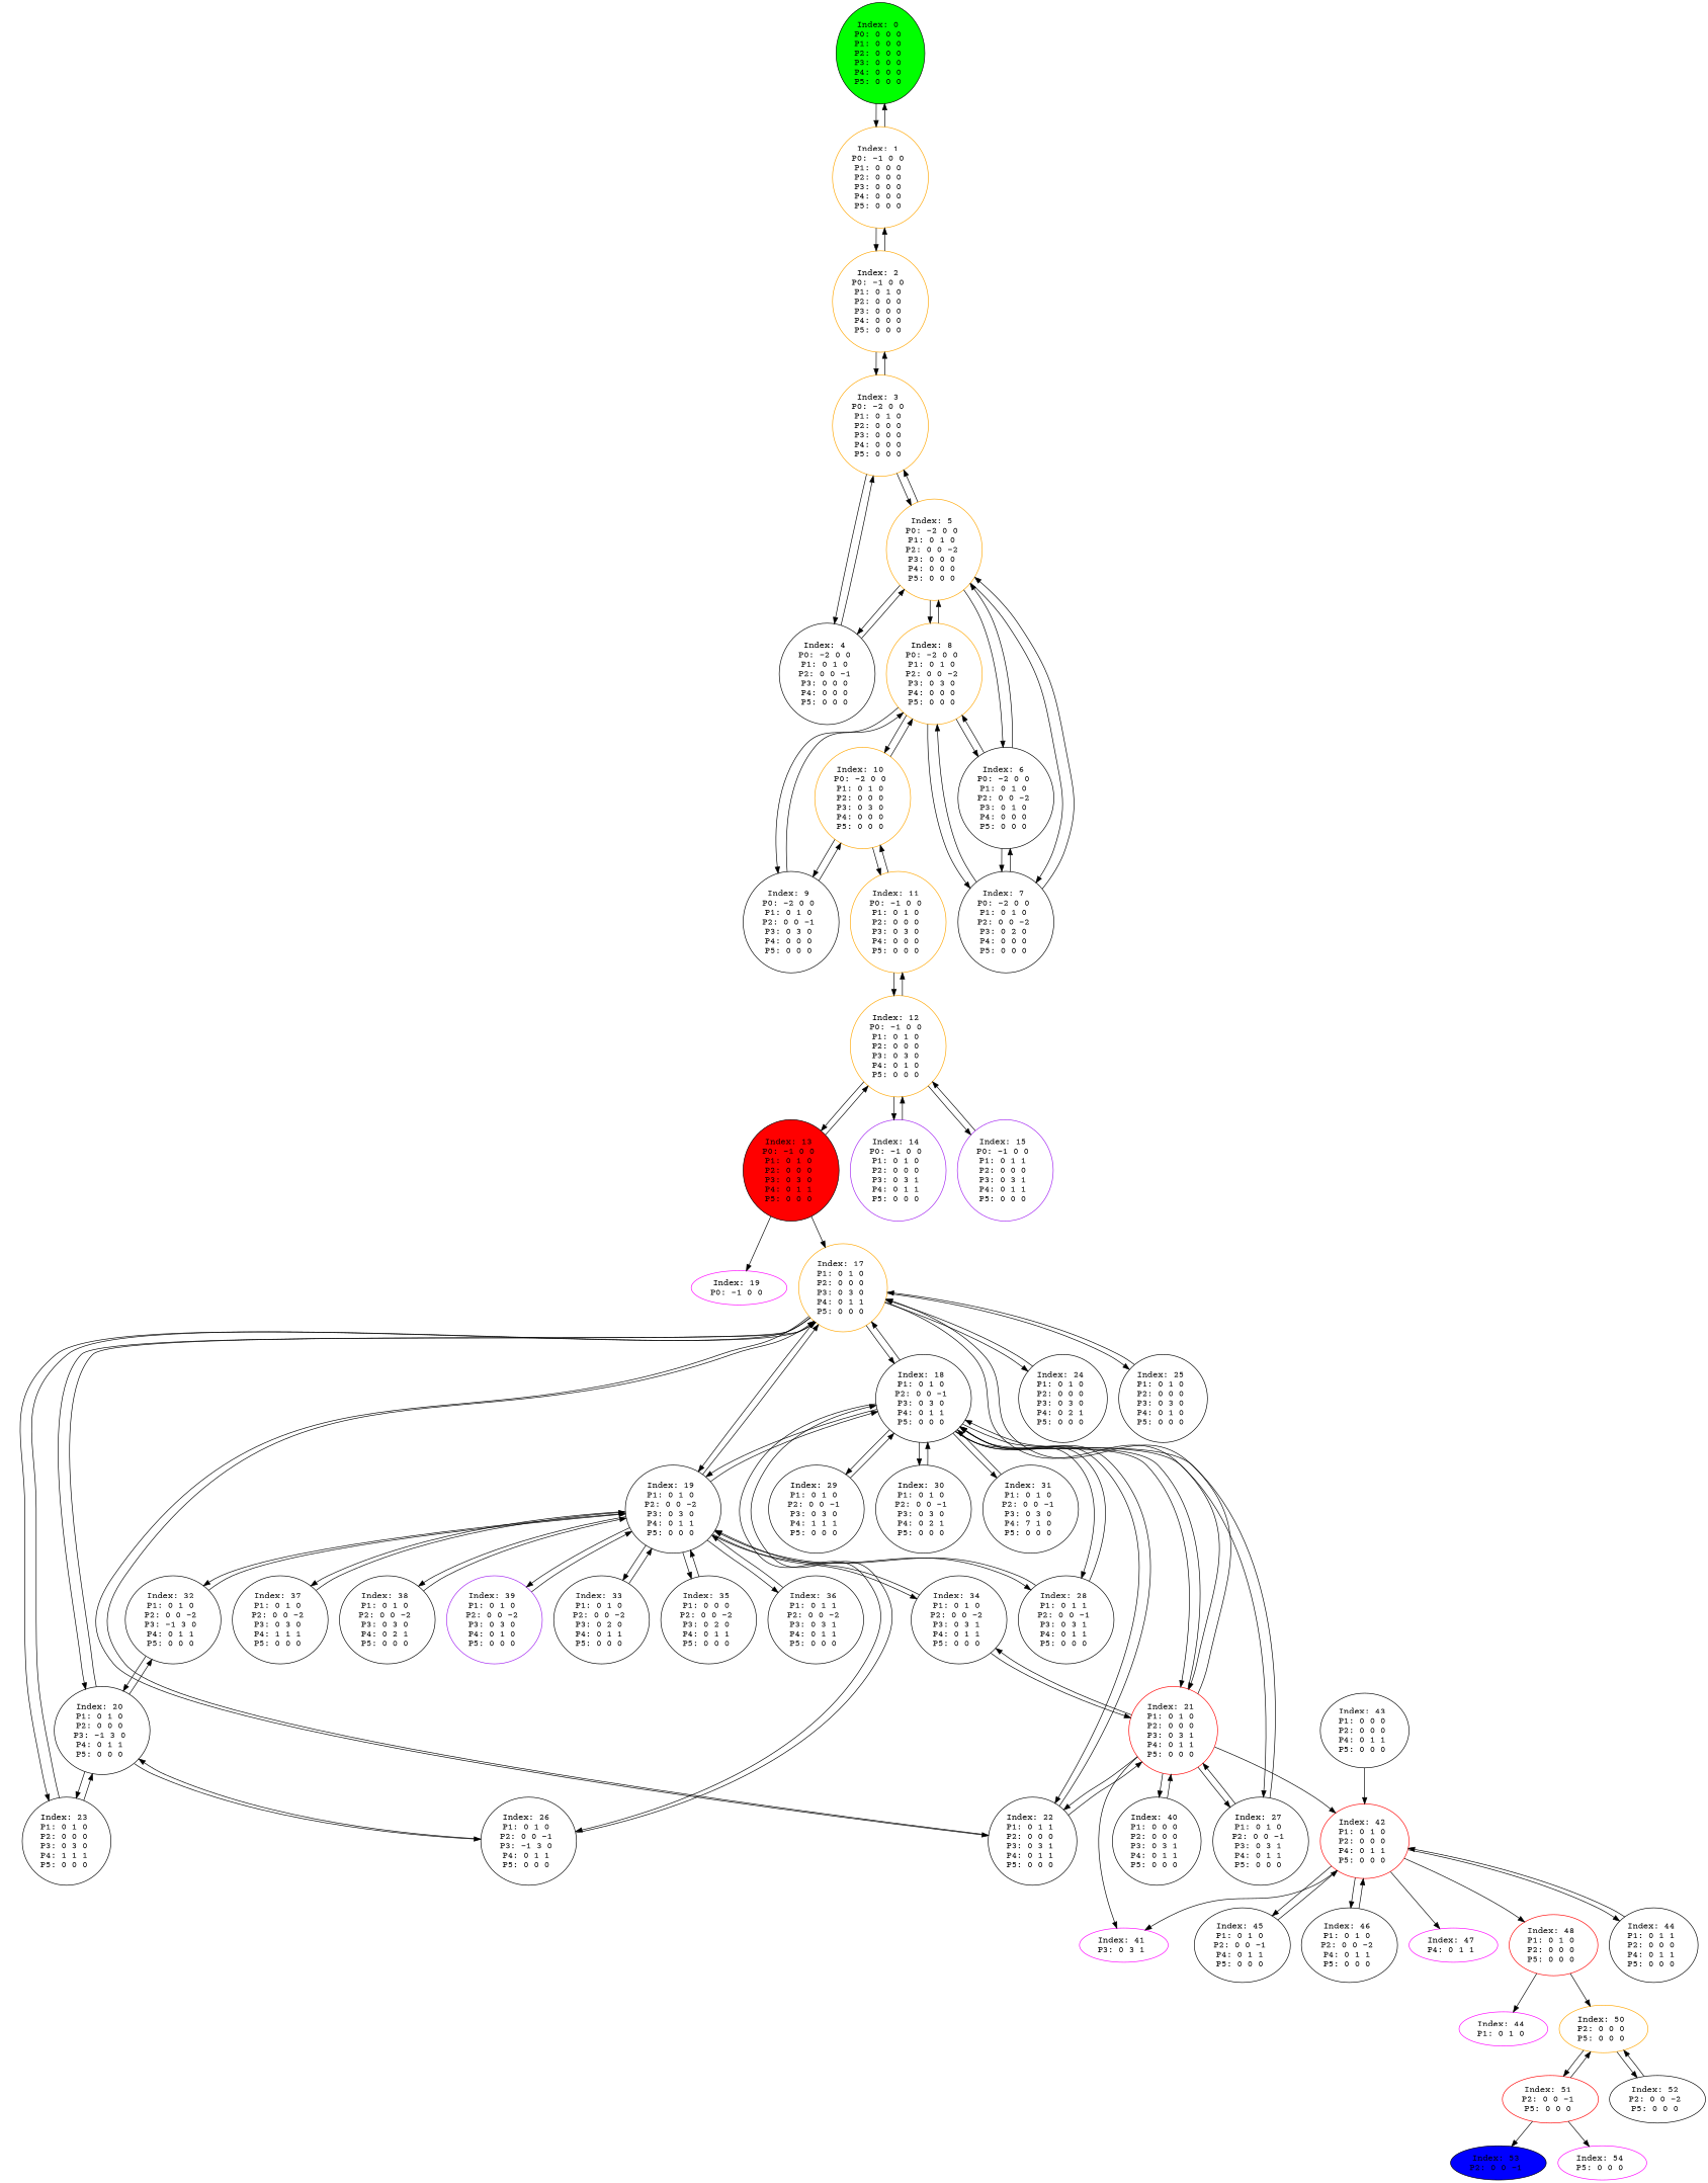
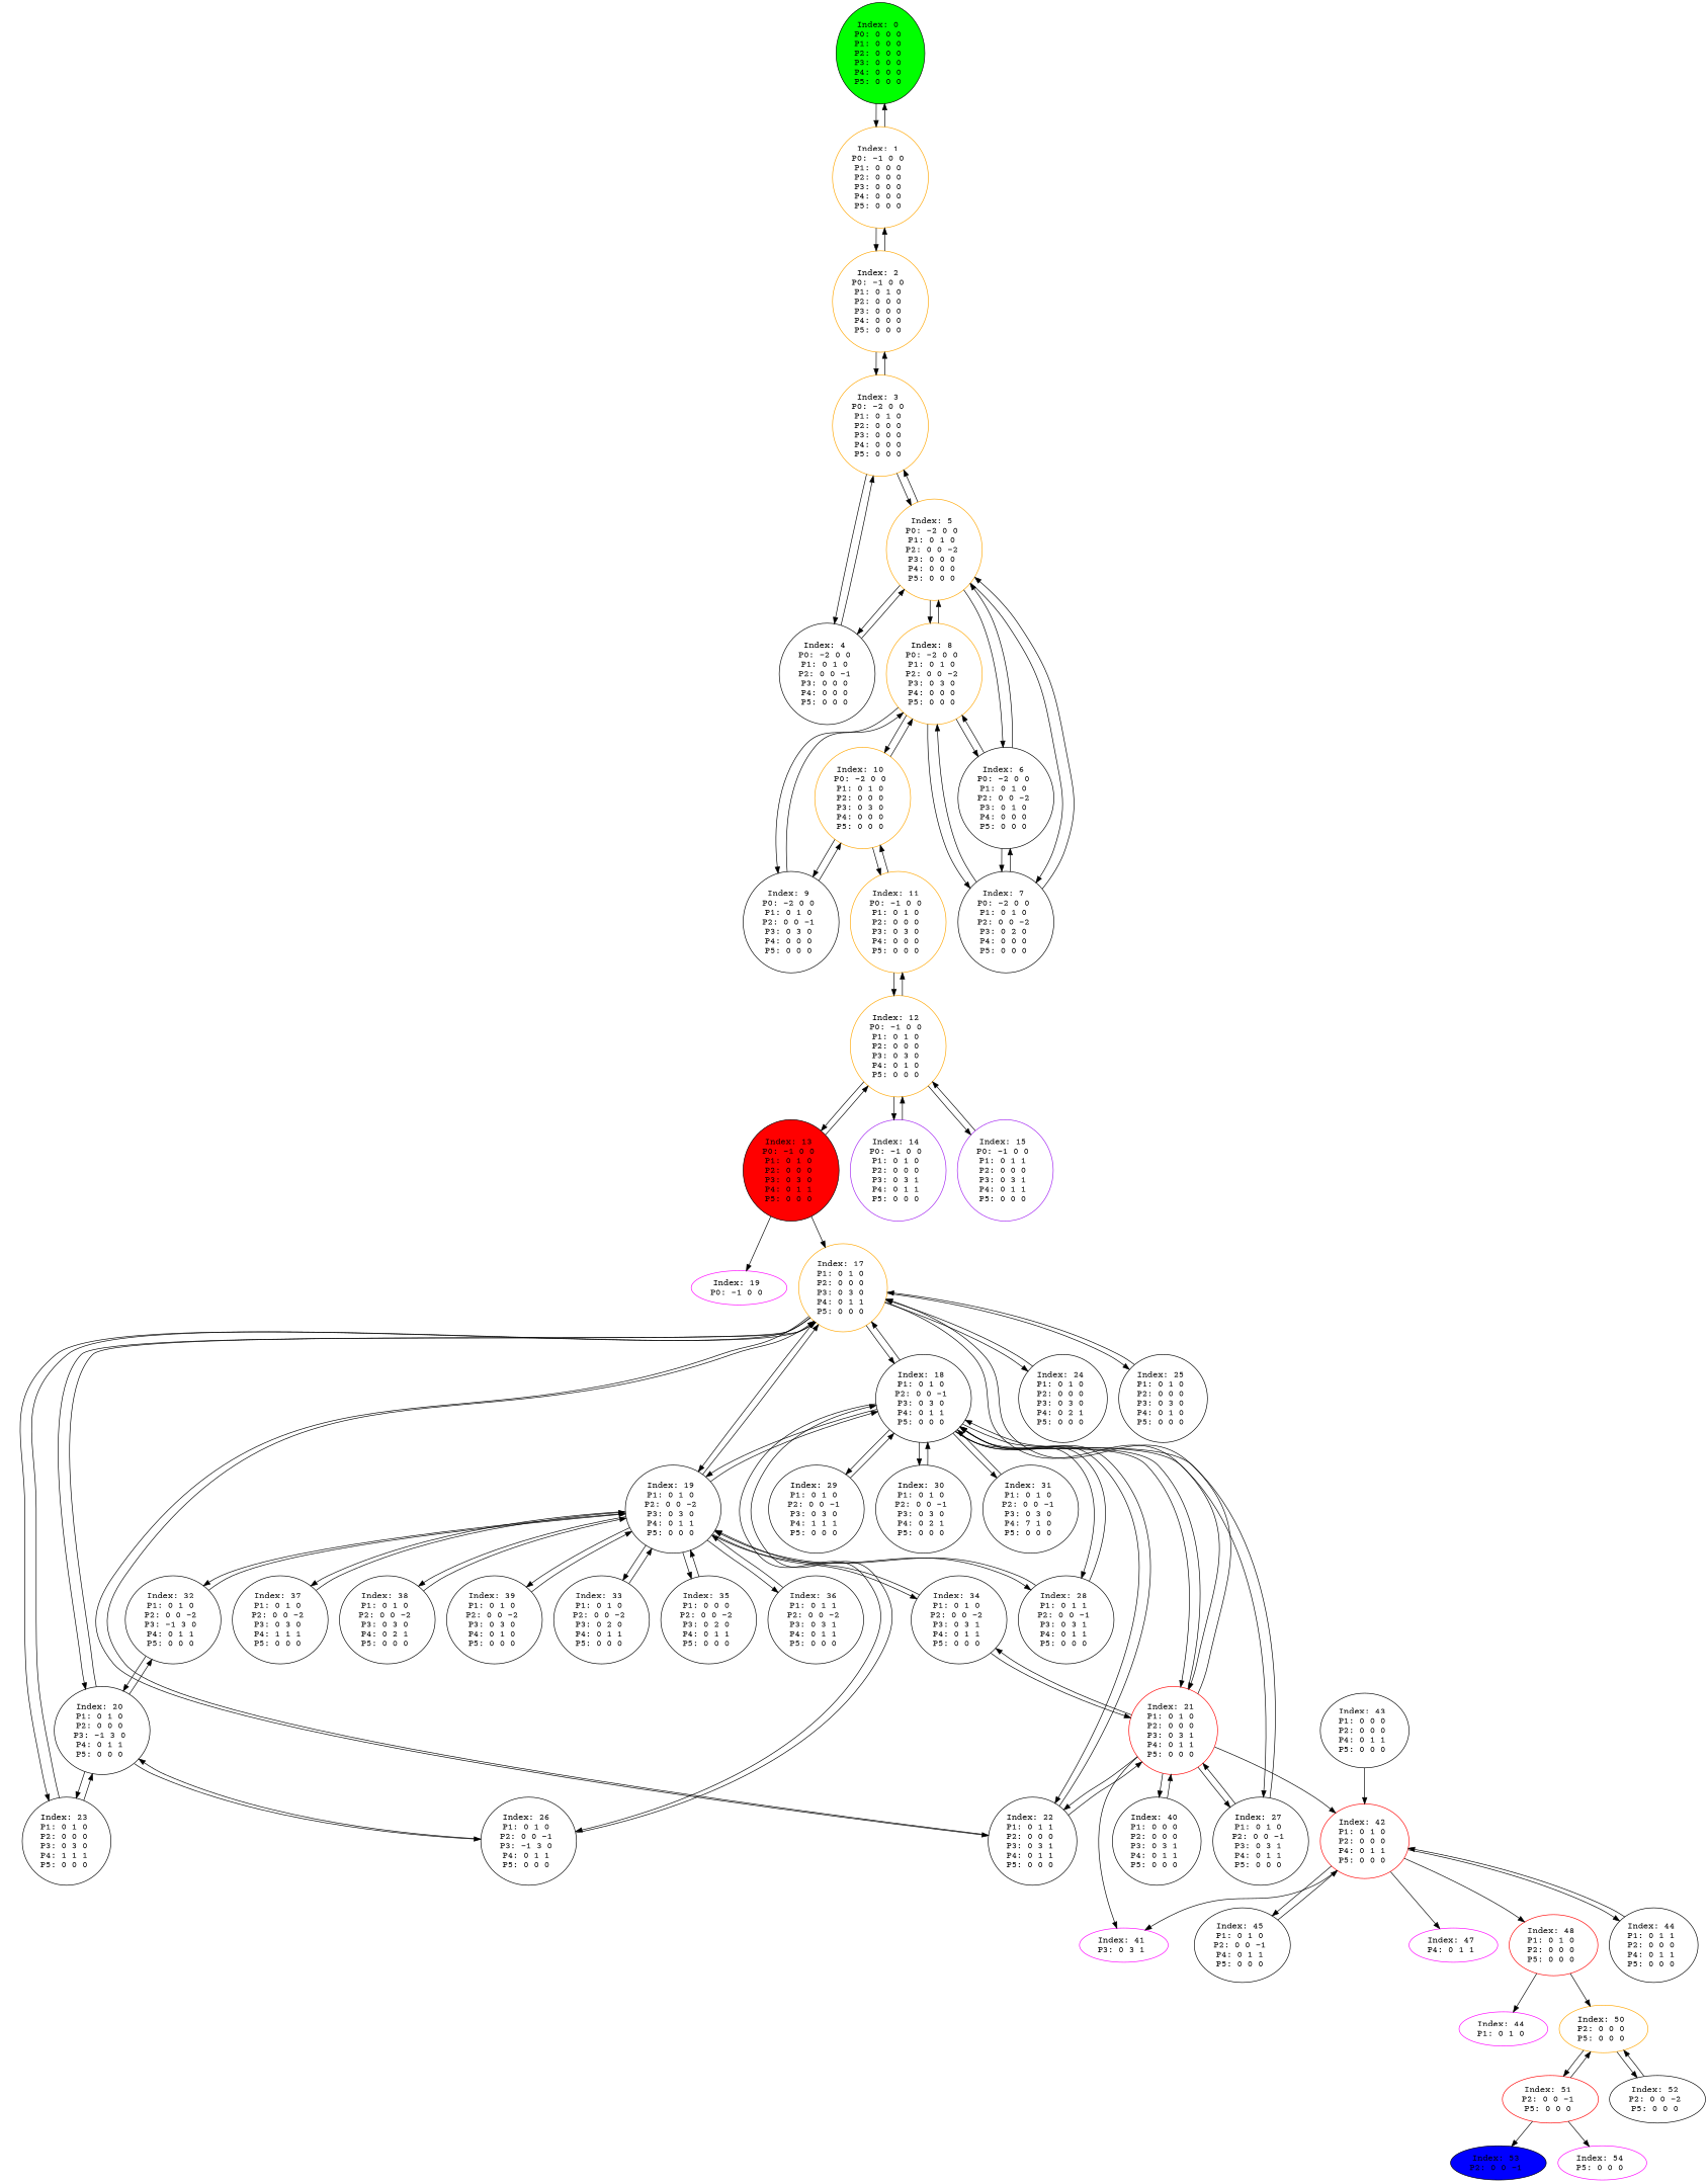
  digraph {
    color=black
    fontname="Courier Prime"
    node [fontname="Courier Prime"]
    edge [fontname="Courier Prime"]
    n1 [fillcolor=green label="Index: 0 \nP0: 0 0 0 \nP1: 0 0 0 \nP2: 0 0 0 \nP3: 0 0 0 \nP4: 0 0 0 \nP5: 0 0 0 \n" style=filled]
    n2 [color=orange label="Index: 1 \nP0: -1 0 0 \nP1: 0 0 0 \nP2: 0 0 0 \nP3: 0 0 0 \nP4: 0 0 0 \nP5: 0 0 0 \n"]
    n3 [color=orange label="Index: 2 \nP0: -1 0 0 \nP1: 0 1 0 \nP2: 0 0 0 \nP3: 0 0 0 \nP4: 0 0 0 \nP5: 0 0 0 \n"]
    n4 [color=orange label="Index: 3 \nP0: -2 0 0 \nP1: 0 1 0 \nP2: 0 0 0 \nP3: 0 0 0 \nP4: 0 0 0 \nP5: 0 0 0 \n"]
    n5 [label="Index: 4 \nP0: -2 0 0 \nP1: 0 1 0 \nP2: 0 0 -1 \nP3: 0 0 0 \nP4: 0 0 0 \nP5: 0 0 0 \n"]
    n6 [color=orange label="Index: 5 \nP0: -2 0 0 \nP1: 0 1 0 \nP2: 0 0 -2 \nP3: 0 0 0 \nP4: 0 0 0 \nP5: 0 0 0 \n"]
    n7 [label="Index: 6 \nP0: -2 0 0 \nP1: 0 1 0 \nP2: 0 0 -2 \nP3: 0 1 0 \nP4: 0 0 0 \nP5: 0 0 0 \n"]
    n8 [label="Index: 7 \nP0: -2 0 0 \nP1: 0 1 0 \nP2: 0 0 -2 \nP3: 0 2 0 \nP4: 0 0 0 \nP5: 0 0 0 \n"]
    n9 [color=orange label="Index: 8 \nP0: -2 0 0 \nP1: 0 1 0 \nP2: 0 0 -2 \nP3: 0 3 0 \nP4: 0 0 0 \nP5: 0 0 0 \n"]
    n10 [label="Index: 9 \nP0: -2 0 0 \nP1: 0 1 0 \nP2: 0 0 -1 \nP3: 0 3 0 \nP4: 0 0 0 \nP5: 0 0 0 \n"]
    n11 [color=orange label="Index: 10 \nP0: -2 0 0 \nP1: 0 1 0 \nP2: 0 0 0 \nP3: 0 3 0 \nP4: 0 0 0 \nP5: 0 0 0 \n"]
    n12 [color=orange label="Index: 11 \nP0: -1 0 0 \nP1: 0 1 0 \nP2: 0 0 0 \nP3: 0 3 0 \nP4: 0 0 0 \nP5: 0 0 0 \n"]
    n13 [color=orange label="Index: 12 \nP0: -1 0 0 \nP1: 0 1 0 \nP2: 0 0 0 \nP3: 0 3 0 \nP4: 0 1 0 \nP5: 0 0 0 \n"]
    n14 [fillcolor=red label="Index: 13 \nP0: -1 0 0 \nP1: 0 1 0 \nP2: 0 0 0 \nP3: 0 3 0 \nP4: 0 1 1 \nP5: 0 0 0 \n" style=filled]
    n15 [color=purple label="Index: 14 \nP0: -1 0 0 \nP1: 0 1 0 \nP2: 0 0 0 \nP3: 0 3 1 \nP4: 0 1 1 \nP5: 0 0 0 \n"]
    n16 [color=purple label="Index: 15 \nP0: -1 0 0 \nP1: 0 1 1 \nP2: 0 0 0 \nP3: 0 3 1 \nP4: 0 1 1 \nP5: 0 0 0 \n"]
    n17 [color=fuchsia label="Index: 19 \nP0: -1 0 0 \n"]
    n18 [color=orange label="Index: 17 \nP1: 0 1 0 \nP2: 0 0 0 \nP3: 0 3 0 \nP4: 0 1 1 \nP5: 0 0 0 \n"]
    n19 [label="Index: 18 \nP1: 0 1 0 \nP2: 0 0 -1 \nP3: 0 3 0 \nP4: 0 1 1 \nP5: 0 0 0 \n"]
    n20 [label="Index: 19 \nP1: 0 1 0 \nP2: 0 0 -2 \nP3: 0 3 0 \nP4: 0 1 1 \nP5: 0 0 0 \n"]
    n21 [label="Index: 20 \nP1: 0 1 0 \nP2: 0 0 0 \nP3: -1 3 0 \nP4: 0 1 1 \nP5: 0 0 0 \n"]
    n22 [color=red label="Index: 21 \nP1: 0 1 0 \nP2: 0 0 0 \nP3: 0 3 1 \nP4: 0 1 1 \nP5: 0 0 0 \n"]
    n23 [label="Index: 22 \nP1: 0 1 1 \nP2: 0 0 0 \nP3: 0 3 1 \nP4: 0 1 1 \nP5: 0 0 0 \n"]
    n24 [label="Index: 23 \nP1: 0 1 0 \nP2: 0 0 0 \nP3: 0 3 0 \nP4: 1 1 1 \nP5: 0 0 0 \n"]
    n25 [label="Index: 24 \nP1: 0 1 0 \nP2: 0 0 0 \nP3: 0 3 0 \nP4: 0 2 1 \nP5: 0 0 0 \n"]
    n26 [label="Index: 25 \nP1: 0 1 0 \nP2: 0 0 0 \nP3: 0 3 0 \nP4: 0 1 0 \nP5: 0 0 0 \n"]
    n27 [label="Index: 26 \nP1: 0 1 0 \nP2: 0 0 -1 \nP3: -1 3 0 \nP4: 0 1 1 \nP5: 0 0 0 \n"]
    n28 [label="Index: 27 \nP1: 0 1 0 \nP2: 0 0 -1 \nP3: 0 3 1 \nP4: 0 1 1 \nP5: 0 0 0 \n"]
    n29 [label="Index: 28 \nP1: 0 1 1 \nP2: 0 0 -1 \nP3: 0 3 1 \nP4: 0 1 1 \nP5: 0 0 0 \n"]
    n30 [label="Index: 29 \nP1: 0 1 0 \nP2: 0 0 -1 \nP3: 0 3 0 \nP4: 1 1 1 \nP5: 0 0 0 \n"]
    n31 [label="Index: 30 \nP1: 0 1 0 \nP2: 0 0 -1 \nP3: 0 3 0 \nP4: 0 2 1 \nP5: 0 0 0 \n"]
    n32 [label="Index: 31 \nP1: 0 1 0 \nP2: 0 0 -1 \nP3: 0 3 0 \nP4: 7 1 0 \nP5: 0 0 0 \n"]
    n33 [label="Index: 32 \nP1: 0 1 0 \nP2: 0 0 -2 \nP3: -1 3 0 \nP4: 0 1 1 \nP5: 0 0 0 \n"]
    n34 [label="Index: 33 \nP1: 0 1 0 \nP2: 0 0 -2 \nP3: 0 2 0 \nP4: 0 1 1 \nP5: 0 0 0 \n"]
    n35 [label="Index: 34 \nP1: 0 1 0 \nP2: 0 0 -2 \nP3: 0 3 1 \nP4: 0 1 1 \nP5: 0 0 0 \n"]
    n36 [label="Index: 35 \nP1: 0 0 0 \nP2: 0 0 -2 \nP3: 0 2 0 \nP4: 0 1 1 \nP5: 0 0 0 \n"]
    n37 [label="Index: 36 \nP1: 0 1 1 \nP2: 0 0 -2 \nP3: 0 3 1 \nP4: 0 1 1 \nP5: 0 0 0 \n"]
    n38 [label="Index: 37 \nP1: 0 1 0 \nP2: 0 0 -2 \nP3: 0 3 0 \nP4: 1 1 1 \nP5: 0 0 0 \n"]
    n39 [label="Index: 38 \nP1: 0 1 0 \nP2: 0 0 -2 \nP3: 0 3 0 \nP4: 0 2 1 \nP5: 0 0 0 \n"]
-   n40 [label="Index: 39 \nP1: 0 1 0 \nP2: 0 0 -2 \nP3: 0 3 0 \nP4: 0 1 0 \nP5: 0 0 0 \n" color=purple]
+   n40 [label="Index: 39 \nP1: 0 1 0 \nP2: 0 0 -2 \nP3: 0 3 0 \nP4: 0 1 0 \nP5: 0 0 0 \n"]
    n41 [label="Index: 40 \nP1: 0 0 0 \nP2: 0 0 0 \nP3: 0 3 1 \nP4: 0 1 1 \nP5: 0 0 0 \n"]
    n42 [color=fuchsia label="Index: 41 \nP3: 0 3 1 \n"]
    n43 [color=red label="Index: 42 \nP1: 0 1 0 \nP2: 0 0 0 \nP4: 0 1 1 \nP5: 0 0 0 \n"]
    n44 [label="Index: 44 \nP1: 0 1 1 \nP2: 0 0 0 \nP4: 0 1 1 \nP5: 0 0 0 \n"]
    n45 [label="Index: 45 \nP1: 0 1 0 \nP2: 0 0 -1 \nP4: 0 1 1 \nP5: 0 0 0 \n"]
-   n46 [label="Index: 46 \nP1: 0 1 0 \nP2: 0 0 -2 \nP4: 0 1 1 \nP5: 0 0 0 \n"]
    n47 [color=fuchsia label="Index: 47 \nP4: 0 1 1 \n"]
    n48 [color=red label="Index: 48 \nP1: 0 1 0 \nP2: 0 0 0 \nP5: 0 0 0 \n"]
    n49 [label="Index: 43 \nP1: 0 0 0 \nP2: 0 0 0 \nP4: 0 1 1 \nP5: 0 0 0 \n"]
    n50 [color=fuchsia label="Index: 44 \nP1: 0 1 0 \n"]
    n51 [color=orange label="Index: 50 \nP2: 0 0 0 \nP5: 0 0 0 \n"]
    n52 [color=red label="Index: 51 \nP2: 0 0 -1 \nP5: 0 0 0 \n"]
    n53 [label="Index: 52 \nP2: 0 0 -2 \nP5: 0 0 0 \n"]
    n54 [fillcolor=blue label="Index: 53 \nP2: 0 0 -1 \n" style=filled]
    n55 [color=fuchsia label="Index: 54 \nP5: 0 0 0 \n"]
    n1 -> n2
    n2 -> n1
    n2 -> n3
    n3 -> n2
    n3 -> n4
    n4 -> n3
    n4 -> n5
    n4 -> n6
    n5 -> n4
    n5 -> n6
    n6 -> n4
    n6 -> n5
    n6 -> n7
    n6 -> n8
    n6 -> n9
    n7 -> n6
    n7 -> n8
    n7 -> n9
    n8 -> n6
    n8 -> n7
    n8 -> n9
    n9 -> n6
    n9 -> n7
    n9 -> n8
    n9 -> n10
    n9 -> n11
    n10 -> n9
    n10 -> n11
    n11 -> n9
    n11 -> n10
    n11 -> n12
    n12 -> n11
    n12 -> n13
    n13 -> n12
    n13 -> n14
    n13 -> n15
    n13 -> n16
    n14 -> n13
    n14 -> n17
    n14 -> n18
    n15 -> n13
    n16 -> n13
    n18 -> n19
    n18 -> n20
    n18 -> n21
    n18 -> n22
    n18 -> n23
    n18 -> n24
    n18 -> n25
    n18 -> n26
    n19 -> n18
    n19 -> n20
    n19 -> n22
    n19 -> n23
    n19 -> n27
    n19 -> n28
    n19 -> n29
    n19 -> n30
    n19 -> n31
    n19 -> n32
    n20 -> n18
    n20 -> n19
    n20 -> n29
    n20 -> n33
    n20 -> n34
    n20 -> n35
    n20 -> n36
    n20 -> n37
    n20 -> n38
    n20 -> n39
    n20 -> n40
    n21 -> n18
    n21 -> n24
    n21 -> n27
    n21 -> n33
    n22 -> n18
    n22 -> n19
    n22 -> n23
    n22 -> n28
    n22 -> n35
    n22 -> n41
    n22 -> n42
    n22 -> n43
    n23 -> n18
    n23 -> n19
    n23 -> n22
    n24 -> n18
    n24 -> n21
    n25 -> n18
    n26 -> n18
    n27 -> n19
    n27 -> n21
    n28 -> n19
    n28 -> n22
    n29 -> n19
    n29 -> n20
    n30 -> n19
    n31 -> n19
    n32 -> n19
    n33 -> n20
    n33 -> n21
    n34 -> n20
    n35 -> n20
    n35 -> n22
    n36 -> n20
    n37 -> n20
    n38 -> n20
    n39 -> n20
    n40 -> n20
    n41 -> n22
    n43 -> n42
    n43 -> n44
    n43 -> n45
-   n43 -> n46
    n43 -> n47
    n43 -> n48
    n44 -> n43
    n45 -> n43
-   n46 -> n43
    n48 -> n50
    n48 -> n51
    n49 -> n43
    n51 -> n52
    n51 -> n53
    n52 -> n51
    n52 -> n54
    n52 -> n55
    n53 -> n51
  }
